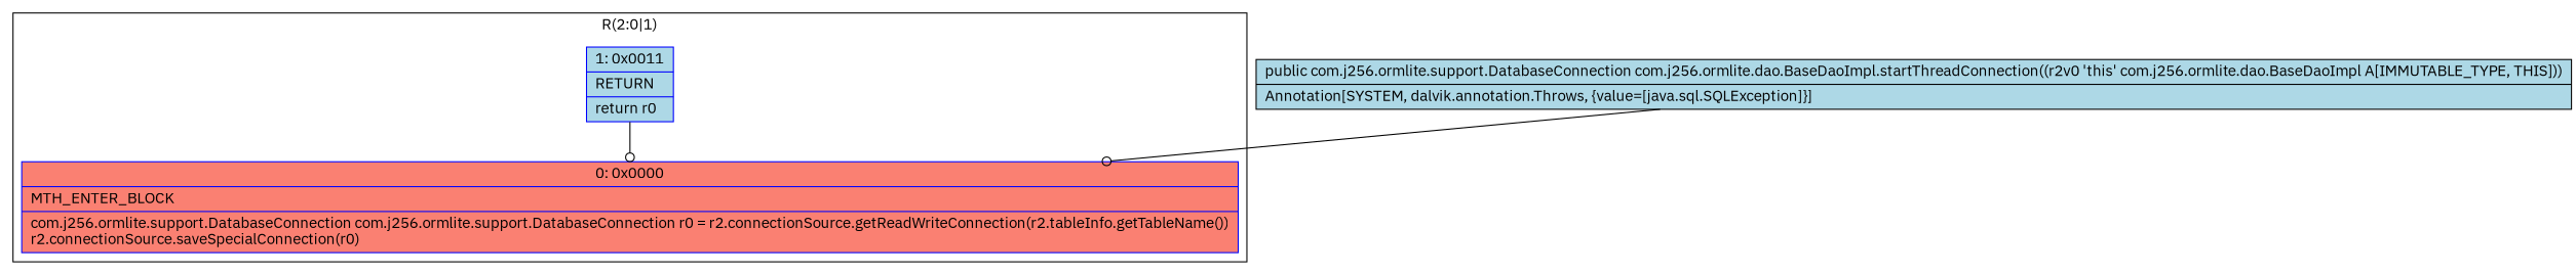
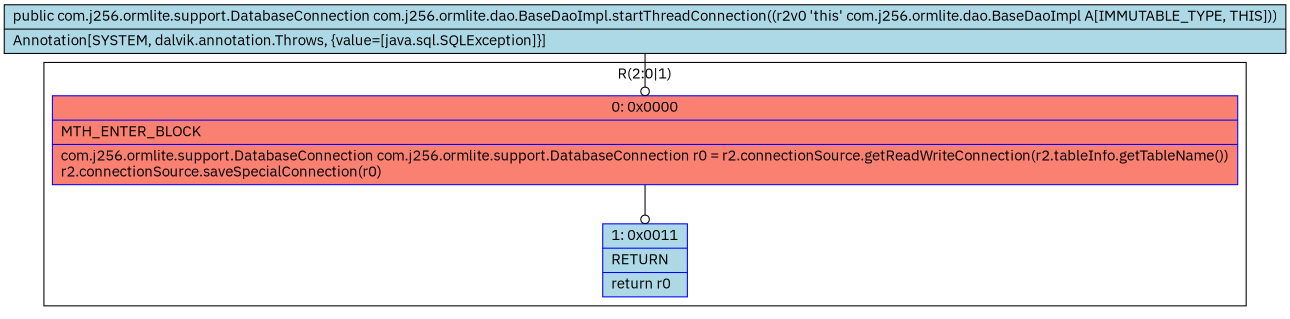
  digraph {
    fontname="IBM Plex Sans"
    node [color=blue shape=record style=filled fillcolor=lightblue fontname="IBM Plex Sans"]
    edge [arrowhead=odot fontname="IBM Plex Sans"]
    n1 [label="{0\:\ 0x0000|MTH_ENTER_BLOCK\l|com.j256.ormlite.support.DatabaseConnection com.j256.ormlite.support.DatabaseConnection r0 = r2.connectionSource.getReadWriteConnection(r2.tableInfo.getTableName())\lr2.connectionSource.saveSpecialConnection(r0)\l}" fillcolor=salmon]
    n2 [label="{1\:\ 0x0011|RETURN\l|return r0\l}"]
    n3 [label="{public com.j256.ormlite.support.DatabaseConnection com.j256.ormlite.dao.BaseDaoImpl.startThreadConnection((r2v0 'this' com.j256.ormlite.dao.BaseDaoImpl A[IMMUTABLE_TYPE, THIS]))  | Annotation[SYSTEM, dalvik.annotation.Throws, \{value=[java.sql.SQLException]\}]\l}" color=""]
    subgraph cluster_1 {
      label="R(2:0|1)"
      n1
      n2
    }
-   n2 -> n1
+   n1 -> n2
    n3 -> n1
  }
